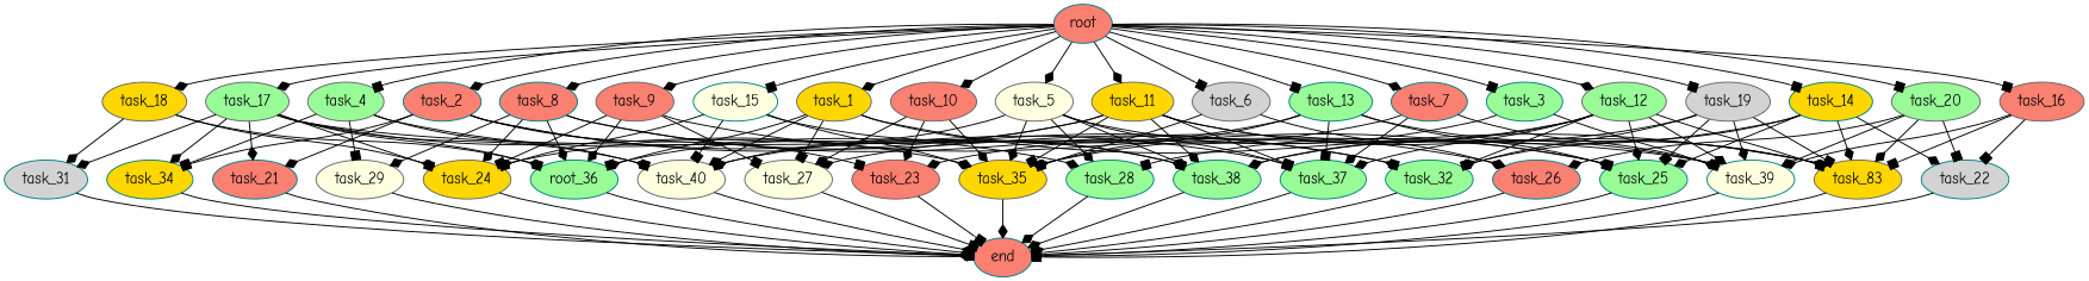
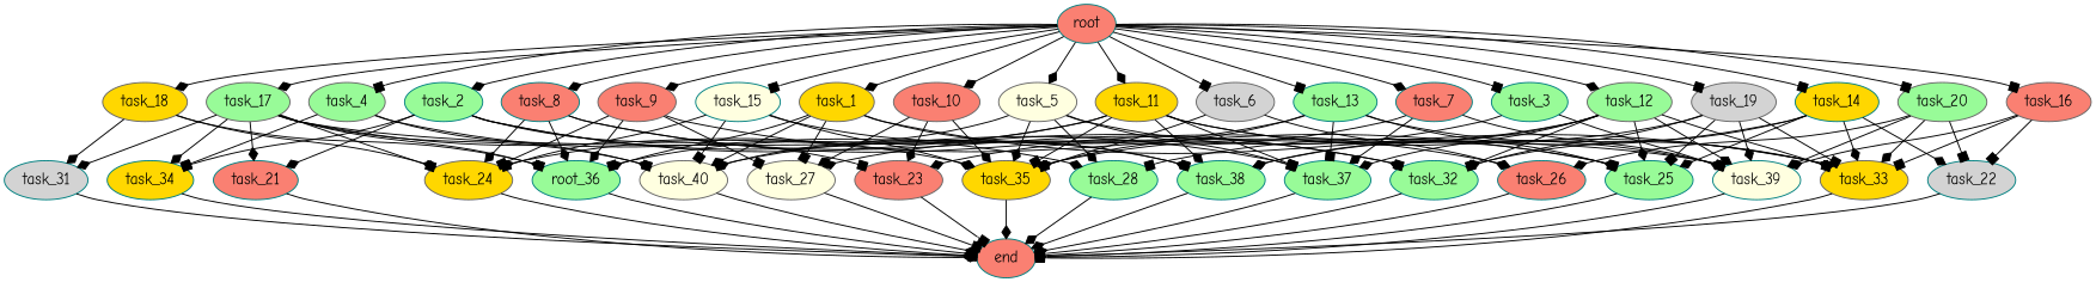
  digraph {
    fontname="Comic Neue"
    node [color=teal fillcolor=palegreen fontname="Comic Neue" style=filled]
    edge [arrowhead=diamond fontname="Comic Neue"]
    root [fillcolor=salmon]
    task_1 [color=gray40 fillcolor=gold]
-   task_2 [fillcolor=salmon]
+   task_2
    task_3
    task_4 [color=gray40]
    task_5 [color=gray40 fillcolor=lightyellow]
    task_6 [color=gray40 fillcolor=lightgrey]
    task_7 [fillcolor=salmon]
    task_8 [fillcolor=salmon]
    task_9 [color=gray40 fillcolor=salmon]
    task_10 [color=gray40 fillcolor=salmon]
    task_11 [color=gray40 fillcolor=gold]
    task_12 [color=gray40]
    task_13
    task_14 [fillcolor=gold]
    task_15 [fillcolor=lightyellow]
    task_16 [color=gray40 fillcolor=salmon]
    task_17 [color=gray40]
    task_18 [color=gray40 fillcolor=gold]
    task_19 [color=gray40 fillcolor=lightgrey]
    task_20 [color=gray40]
    task_27 [color=gray40 fillcolor=lightyellow]
-   task_33 [color=gray40 fillcolor=gold label=task_83]
+   task_33 [color=gray40 fillcolor=gold]
    n24 [label=root_36]
    task_38
    task_40 [color=gray40 fillcolor=lightyellow]
    task_21 [fillcolor=salmon]
    task_23 [color=gray40 fillcolor=salmon]
    task_32
    task_34 [fillcolor=gold]
    task_37
    task_39 [fillcolor=lightyellow]
    task_28
-   task_29 [color=gray40 fillcolor=lightyellow]
    task_25
    task_35 [color=gray40 fillcolor=gold]
    task_26 [fillcolor=salmon]
    task_24 [color=gray40 fillcolor=gold]
    task_22 [fillcolor=lightgrey]
    task_31 [fillcolor=lightgrey]
    end [fillcolor=salmon]
    root -> task_1
    root -> task_2
    root -> task_3 [arrowhead=box]
    root -> task_4 [arrowhead=box]
    root -> task_5
    root -> task_6 [arrowhead=box]
    root -> task_7
    root -> task_8
    root -> task_9
    root -> task_10
    root -> task_11
    root -> task_12
    root -> task_13 [arrowhead=box]
    root -> task_14 [arrowhead=box]
    root -> task_15 [arrowhead=box]
    root -> task_16 [arrowhead=box]
    root -> task_17
    root -> task_18
    root -> task_19 [arrowhead=box]
    root -> task_20 [arrowhead=box]
    task_1 -> task_27 [arrowhead=box]
    task_1 -> task_33
    task_1 -> n24
    task_1 -> task_38
    task_1 -> task_40
    task_2 -> task_21
    task_2 -> task_23 [arrowhead=box]
    task_2 -> task_32 [arrowhead=box]
    task_2 -> task_34 [arrowhead=box]
    task_2 -> task_37 [arrowhead=box]
    task_3 -> task_23
    task_3 -> task_39
    task_4 -> task_40 [arrowhead=box]
    task_4 -> task_34 [arrowhead=box]
    task_4 -> task_28
-   task_4 -> task_29 [arrowhead=box]
-   task_5 -> task_38
    task_5 -> task_40
    task_5 -> task_37 [arrowhead=box]
    task_5 -> task_28
    task_5 -> task_25
    task_5 -> task_35
    task_6 -> task_35 [arrowhead=box]
    task_6 -> task_26
    task_7 -> task_27
    task_7 -> task_37
    task_7 -> task_39 [arrowhead=box]
    task_8 -> n24
    task_8 -> task_32
-   task_8 -> task_29
    task_8 -> task_26
    task_8 -> task_24
    task_9 -> task_27 [arrowhead=box]
    task_9 -> n24
    task_9 -> task_25 [arrowhead=box]
    task_9 -> task_24 [arrowhead=box]
    task_10 -> task_27
    task_10 -> task_23
    task_10 -> task_35
    task_11 -> task_33
    task_11 -> n24 [arrowhead=box]
    task_11 -> task_38
    task_11 -> task_37 [arrowhead=box]
    task_11 -> task_39 [arrowhead=box]
    task_11 -> task_35 [arrowhead=box]
    task_11 -> task_24
    task_12 -> task_33 [arrowhead=box]
    task_12 -> task_38
    task_12 -> task_32
    task_12 -> task_37
    task_12 -> task_39
    task_12 -> task_25
    task_12 -> task_35
    task_13 -> task_33
    task_13 -> task_40 [arrowhead=box]
    task_13 -> task_37 [arrowhead=box]
    task_13 -> task_25 [arrowhead=box]
    task_13 -> task_35
    task_14 -> task_33
    task_14 -> task_32 [arrowhead=box]
    task_14 -> task_28 [arrowhead=box]
    task_14 -> task_25
    task_14 -> task_22
    task_15 -> task_38 [arrowhead=box]
    task_15 -> task_40 [arrowhead=box]
    task_15 -> task_35
    task_15 -> task_24 [arrowhead=box]
    task_16 -> task_33 [arrowhead=box]
    task_16 -> task_39
    task_16 -> task_22 [arrowhead=box]
    task_17 -> n24 [arrowhead=box]
    task_17 -> task_40
    task_17 -> task_21
    task_17 -> task_34
    task_17 -> task_39
    task_17 -> task_35
    task_17 -> task_24 [arrowhead=box]
    task_17 -> task_31
    task_18 -> n24
    task_18 -> task_24
    task_18 -> task_31
    task_19 -> task_33 [arrowhead=box]
    task_19 -> task_38
    task_19 -> task_32
    task_19 -> task_39
    task_19 -> task_25 [arrowhead=box]
    task_20 -> task_33
    task_20 -> task_39
    task_20 -> task_26
    task_20 -> task_22 [arrowhead=box]
    task_27 -> end [arrowhead=box]
    task_33 -> end [arrowhead=box]
    n24 -> end
    task_38 -> end
    task_40 -> end
    task_21 -> end
    task_23 -> end [arrowhead=box]
    task_32 -> end [arrowhead=box]
    task_34 -> end
    task_37 -> end
    task_39 -> end [arrowhead=box]
    task_28 -> end
-   task_29 -> end [arrowhead=box]
    task_25 -> end [arrowhead=box]
    task_35 -> end
    task_26 -> end [arrowhead=box]
    task_24 -> end [arrowhead=box]
    task_22 -> end [arrowhead=box]
    task_31 -> end [arrowhead=box]
  }
